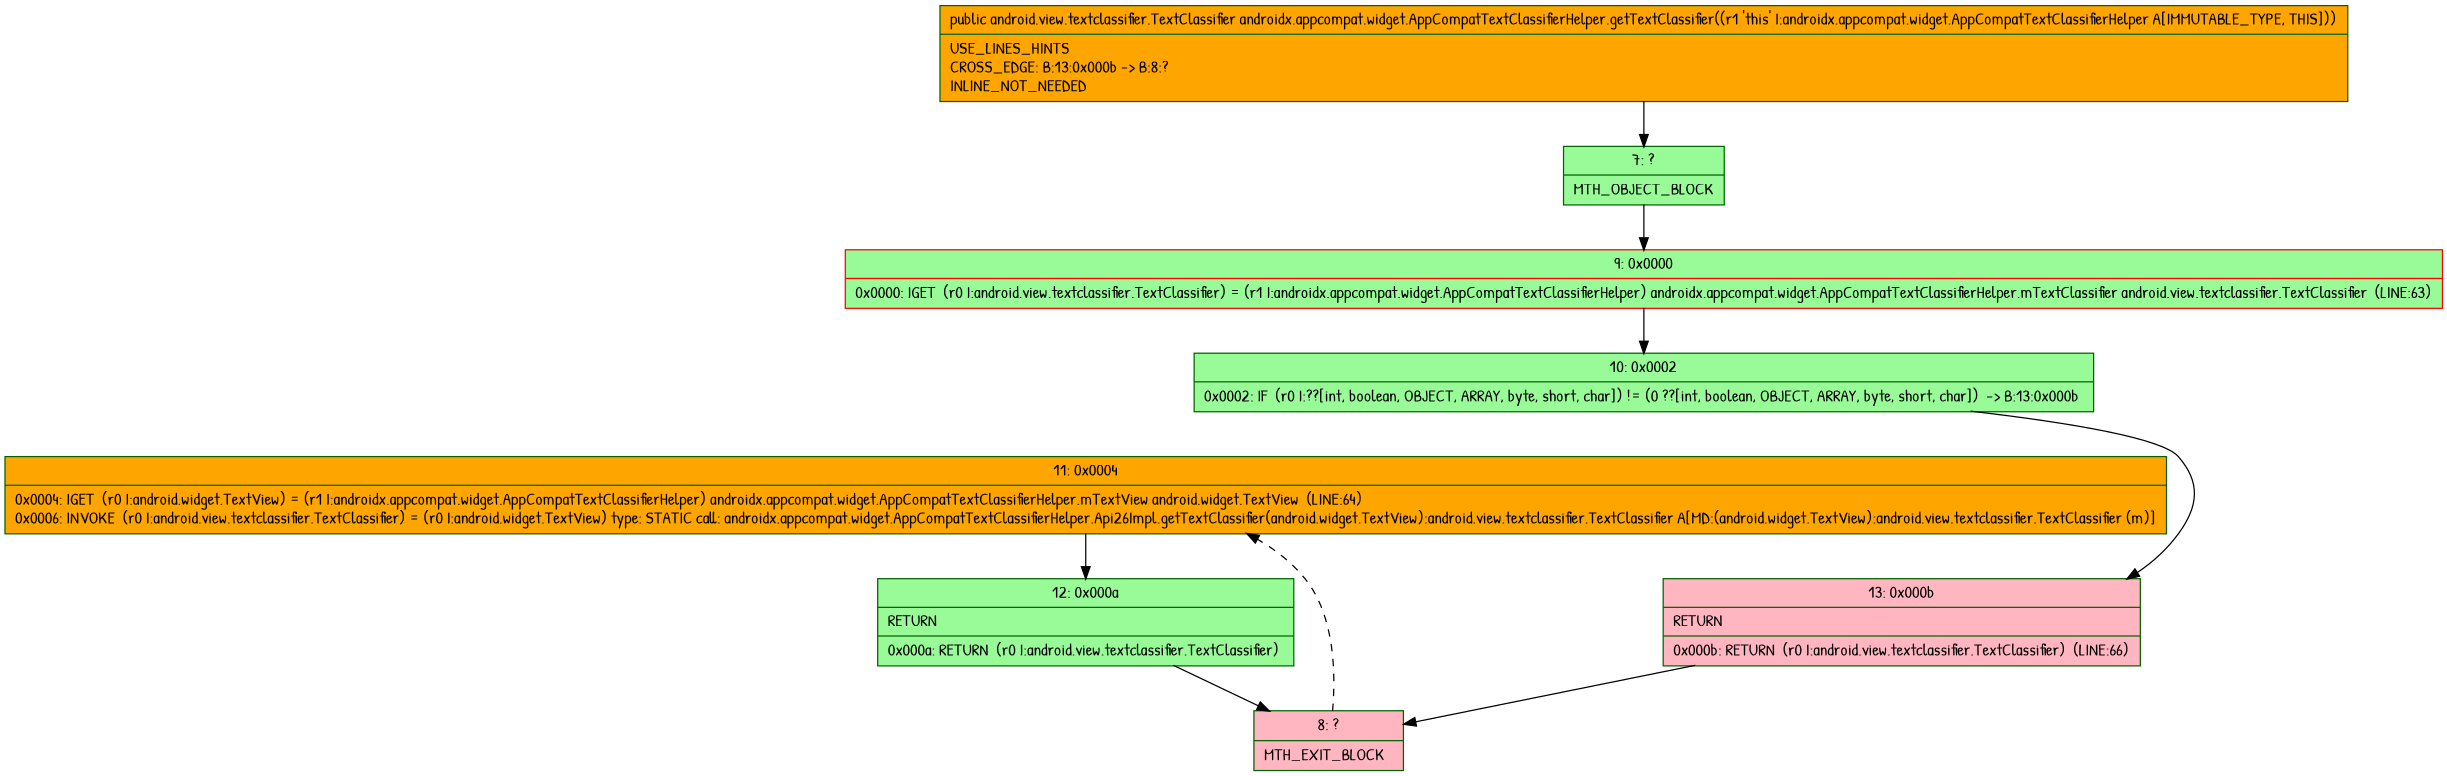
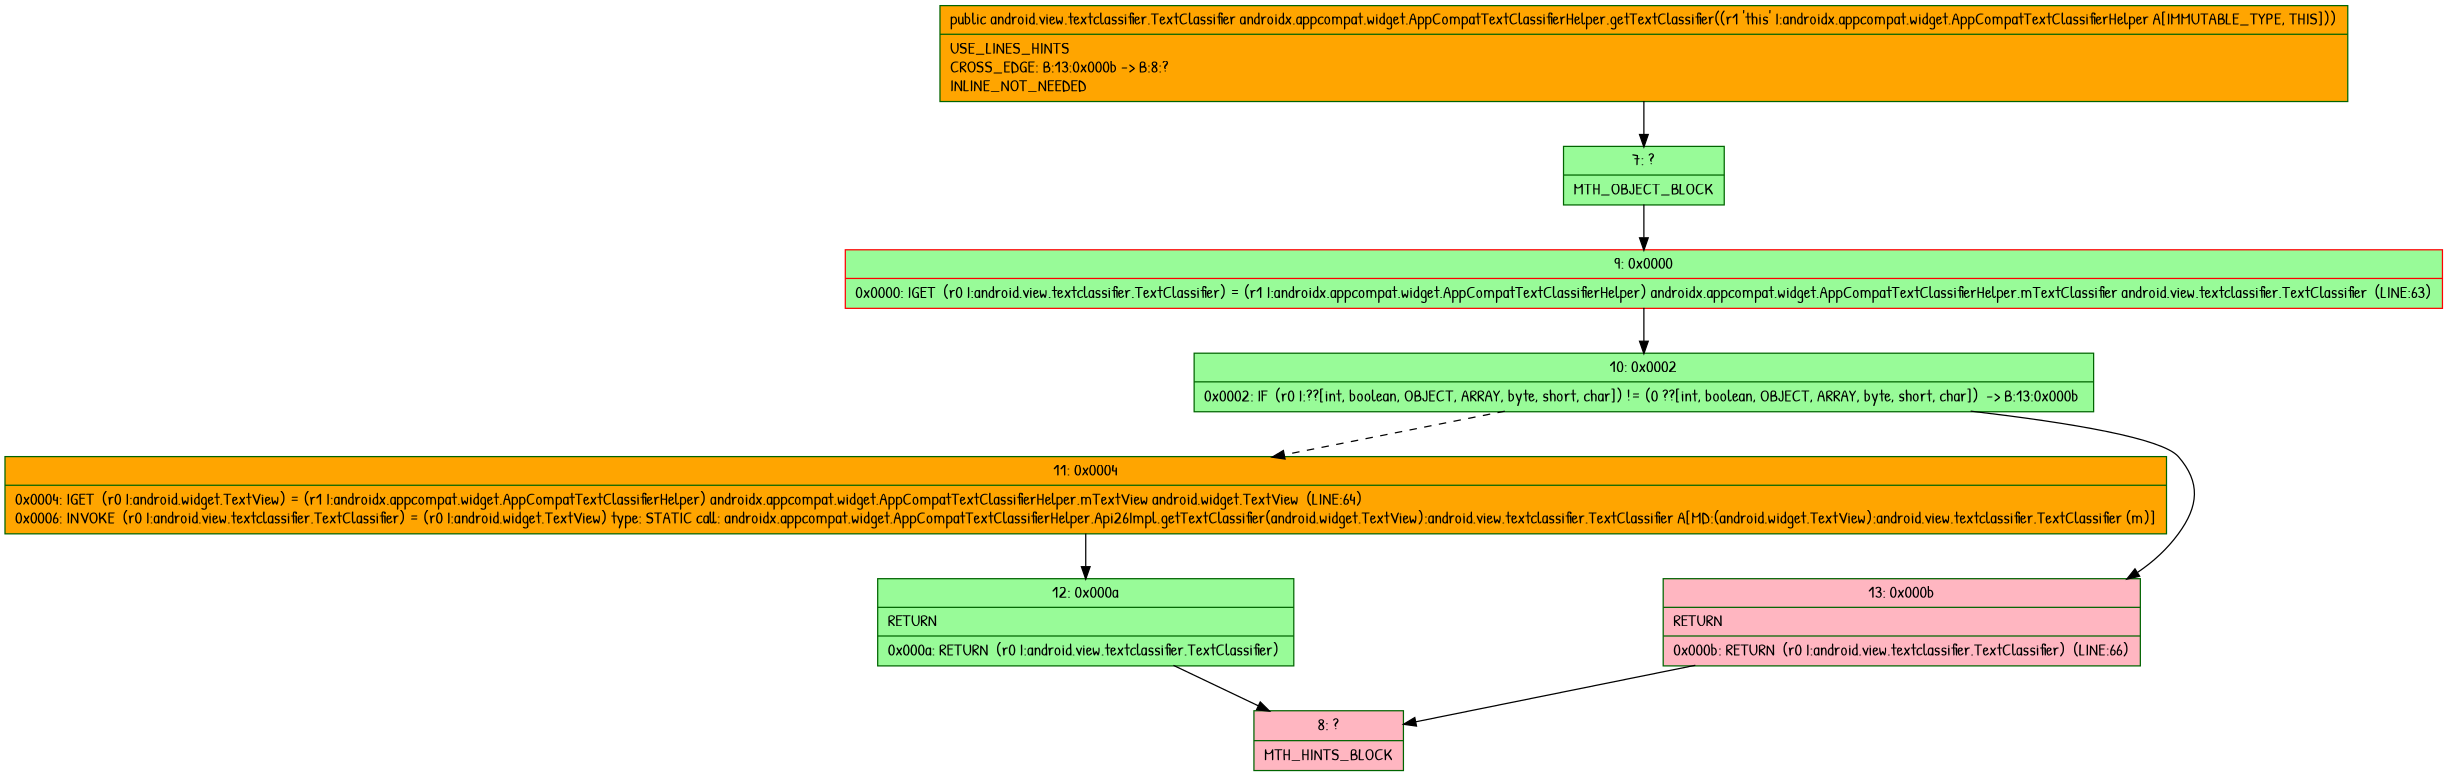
  digraph {
    fontname="Patrick Hand"
    node [color=darkgreen fillcolor=palegreen fontname="Patrick Hand" shape=record style=filled]
    edge [fontname="Patrick Hand"]
    n1 [label="{7\:\ ?|MTH_OBJECT_BLOCK\l}"]
    n2 [color=red label="{9\:\ 0x0000|0x0000: IGET  (r0 I:android.view.textclassifier.TextClassifier) = (r1 I:androidx.appcompat.widget.AppCompatTextClassifierHelper) androidx.appcompat.widget.AppCompatTextClassifierHelper.mTextClassifier android.view.textclassifier.TextClassifier  (LINE:63)\l}"]
    n3 [label="{10\:\ 0x0002|0x0002: IF  (r0 I:??[int, boolean, OBJECT, ARRAY, byte, short, char]) != (0 ??[int, boolean, OBJECT, ARRAY, byte, short, char])  \-\> B:13:0x000b \l}"]
    n4 [fillcolor=orange label="{11\:\ 0x0004|0x0004: IGET  (r0 I:android.widget.TextView) = (r1 I:androidx.appcompat.widget.AppCompatTextClassifierHelper) androidx.appcompat.widget.AppCompatTextClassifierHelper.mTextView android.widget.TextView  (LINE:64)\l0x0006: INVOKE  (r0 I:android.view.textclassifier.TextClassifier) = (r0 I:android.widget.TextView) type: STATIC call: androidx.appcompat.widget.AppCompatTextClassifierHelper.Api26Impl.getTextClassifier(android.widget.TextView):android.view.textclassifier.TextClassifier A[MD:(android.widget.TextView):android.view.textclassifier.TextClassifier (m)]\l}"]
    n5 [fillcolor=lightpink label="{13\:\ 0x000b|RETURN\l|0x000b: RETURN  (r0 I:android.view.textclassifier.TextClassifier)  (LINE:66)\l}"]
    n6 [label="{12\:\ 0x000a|RETURN\l|0x000a: RETURN  (r0 I:android.view.textclassifier.TextClassifier) \l}"]
-   n7 [fillcolor=lightpink label="{8\:\ ?|MTH_EXIT_BLOCK\l}"]
+   n7 [fillcolor=lightpink label="{8\:\ ?|MTH_HINTS_BLOCK\l}"]
    n8 [fillcolor=orange label="{public android.view.textclassifier.TextClassifier androidx.appcompat.widget.AppCompatTextClassifierHelper.getTextClassifier((r1 'this' I:androidx.appcompat.widget.AppCompatTextClassifierHelper A[IMMUTABLE_TYPE, THIS]))  | USE_LINES_HINTS\lCROSS_EDGE: B:13:0x000b \-\> B:8:?\lINLINE_NOT_NEEDED\l}"]
    n1 -> n2
    n2 -> n3
-   n7 -> n4 [style=dashed]
+   n3 -> n4 [style=dashed]
    n3 -> n5
    n4 -> n6
    n5 -> n7
    n6 -> n7
    n8 -> n1
  }
